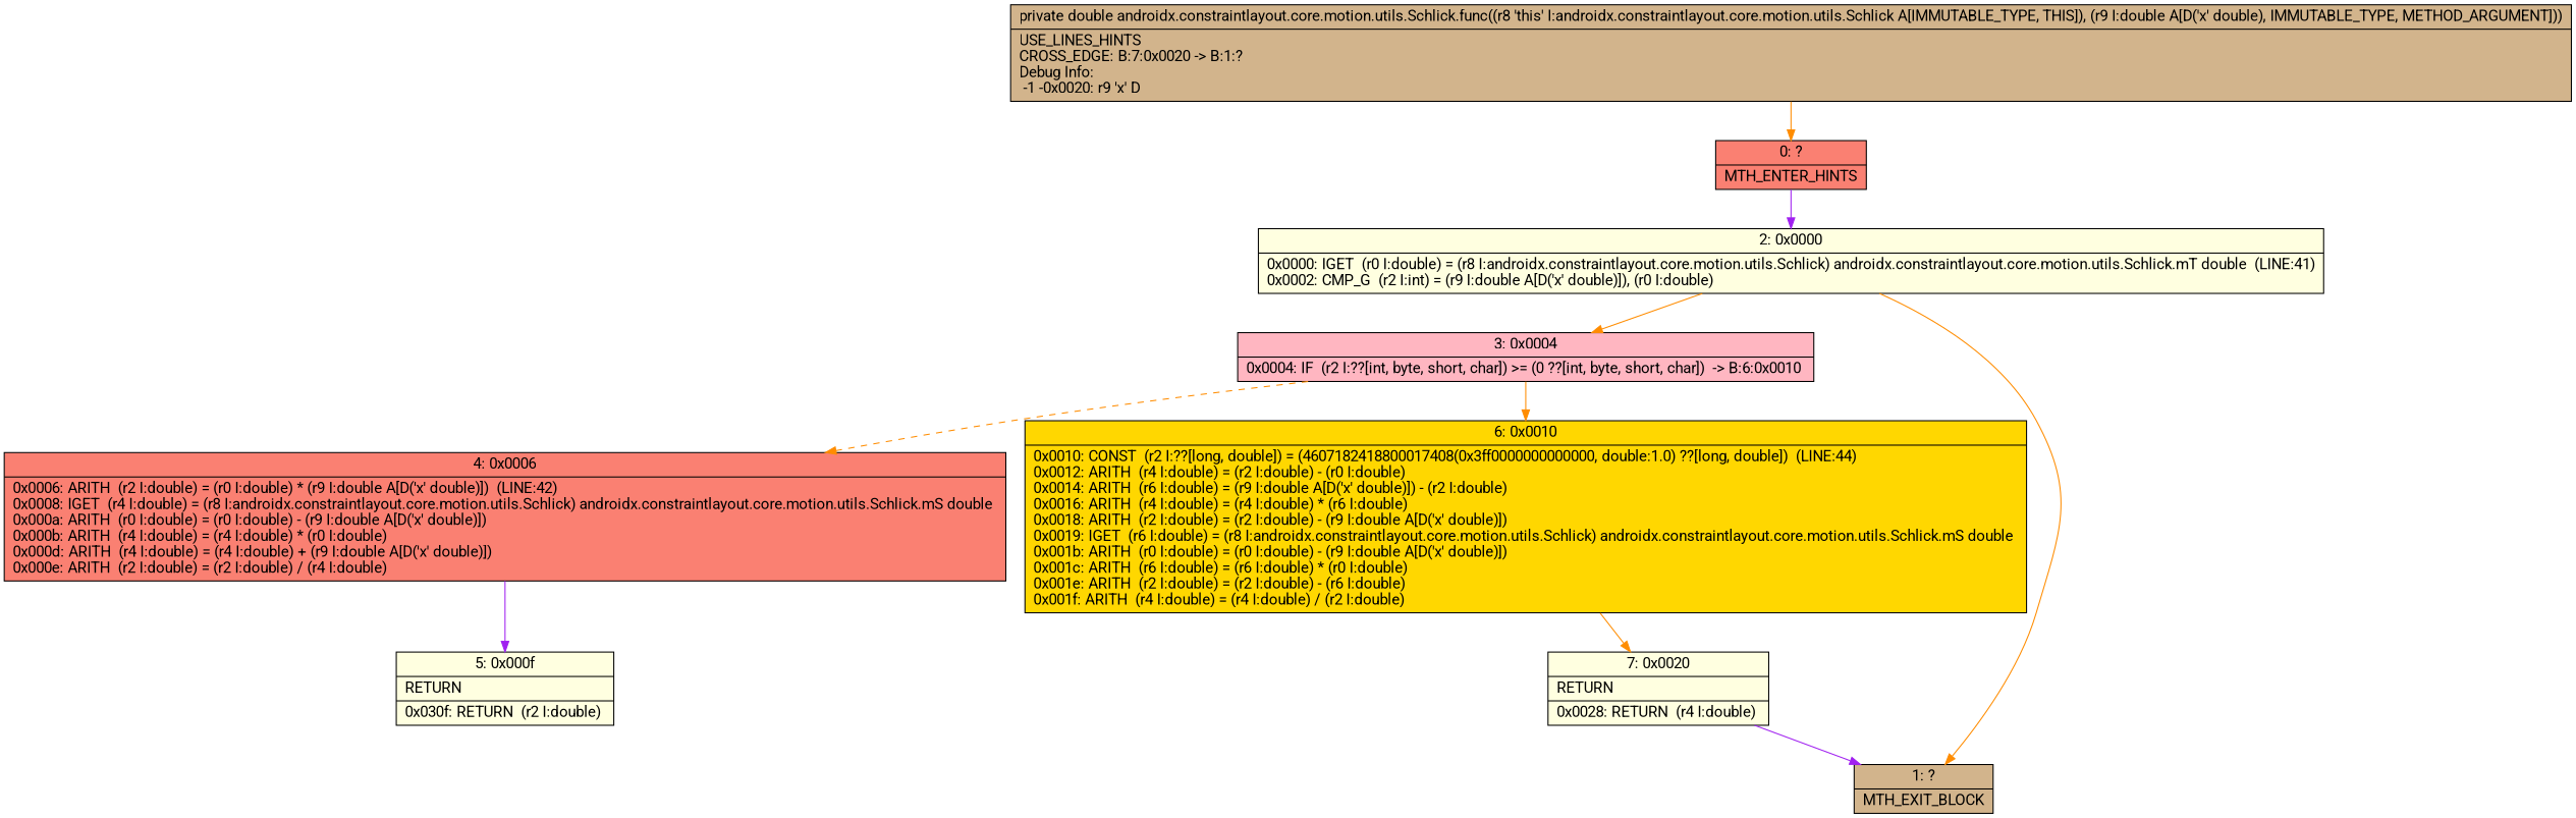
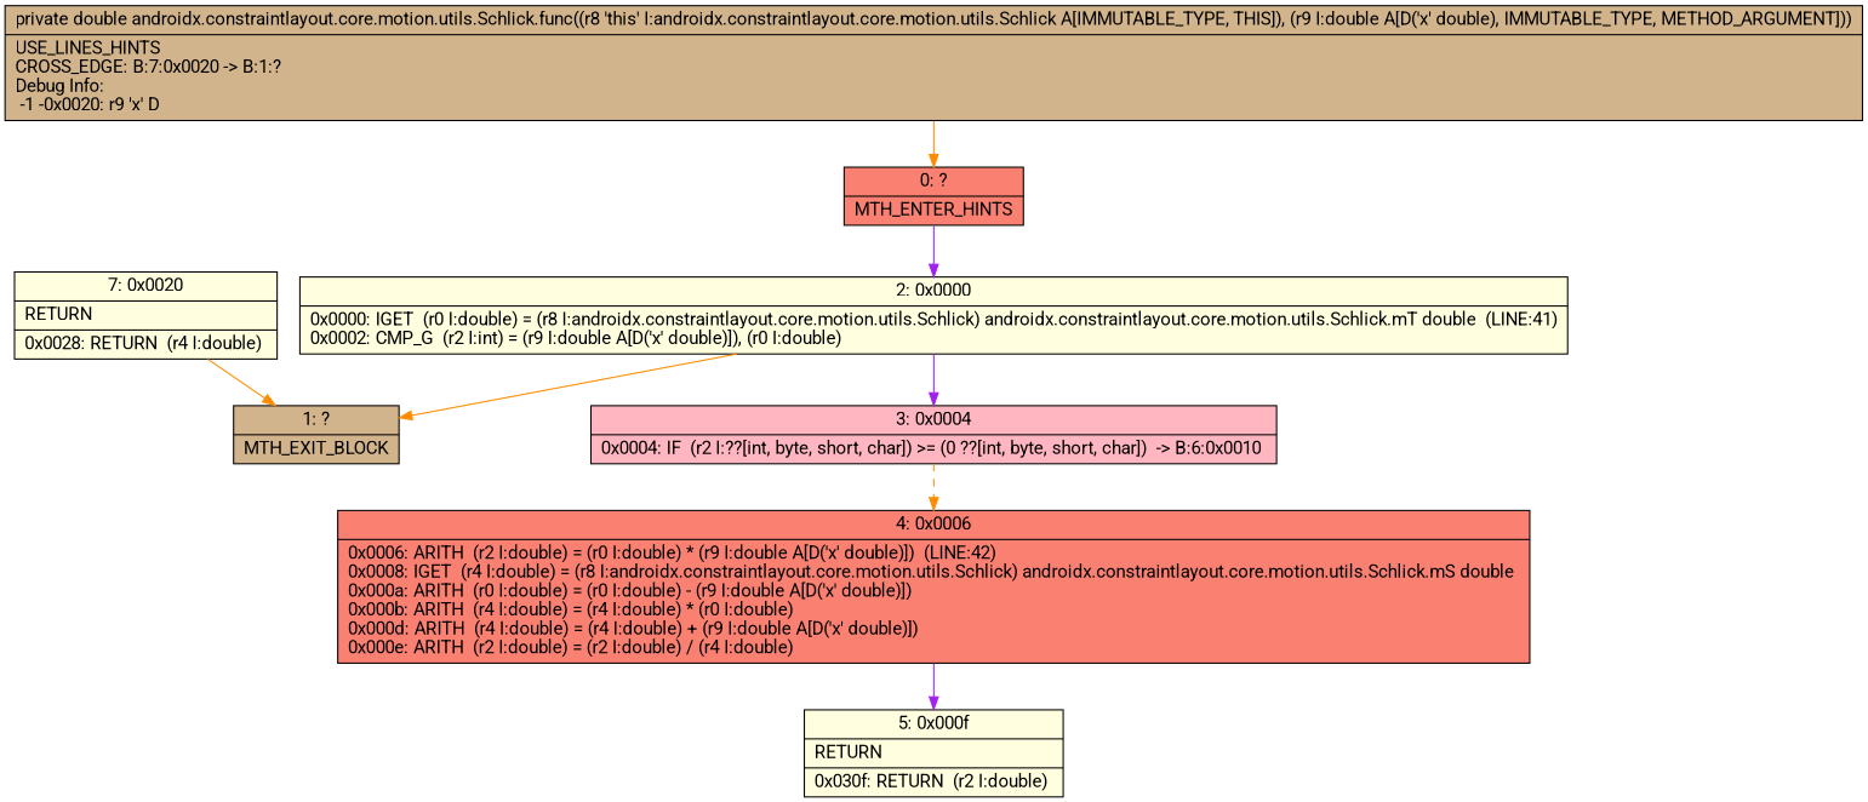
  digraph {
    fontname=Roboto
    node [fillcolor=lightyellow fontname=Roboto shape=record style=filled]
    edge [color=darkorange fontname=Roboto]
    n1 [fillcolor=salmon label="{0\:\ ?|MTH_ENTER_HINTS\l}"]
    n2 [label="{2\:\ 0x0000|0x0000: IGET  (r0 I:double) = (r8 I:androidx.constraintlayout.core.motion.utils.Schlick) androidx.constraintlayout.core.motion.utils.Schlick.mT double  (LINE:41)\l0x0002: CMP_G  (r2 I:int) = (r9 I:double A[D('x' double)]), (r0 I:double) \l}"]
    n3 [fillcolor=lightpink label="{3\:\ 0x0004|0x0004: IF  (r2 I:??[int, byte, short, char]) \>= (0 ??[int, byte, short, char])  \-\> B:6:0x0010 \l}"]
    n4 [fillcolor=tan label="{1\:\ ?|MTH_EXIT_BLOCK\l}"]
    n5 [fillcolor=salmon label="{4\:\ 0x0006|0x0006: ARITH  (r2 I:double) = (r0 I:double) * (r9 I:double A[D('x' double)])  (LINE:42)\l0x0008: IGET  (r4 I:double) = (r8 I:androidx.constraintlayout.core.motion.utils.Schlick) androidx.constraintlayout.core.motion.utils.Schlick.mS double \l0x000a: ARITH  (r0 I:double) = (r0 I:double) \- (r9 I:double A[D('x' double)]) \l0x000b: ARITH  (r4 I:double) = (r4 I:double) * (r0 I:double) \l0x000d: ARITH  (r4 I:double) = (r4 I:double) + (r9 I:double A[D('x' double)]) \l0x000e: ARITH  (r2 I:double) = (r2 I:double) \/ (r4 I:double) \l}"]
-   n6 [fillcolor=gold label="{6\:\ 0x0010|0x0010: CONST  (r2 I:??[long, double]) = (4607182418800017408(0x3ff0000000000000, double:1.0) ??[long, double])  (LINE:44)\l0x0012: ARITH  (r4 I:double) = (r2 I:double) \- (r0 I:double) \l0x0014: ARITH  (r6 I:double) = (r9 I:double A[D('x' double)]) \- (r2 I:double) \l0x0016: ARITH  (r4 I:double) = (r4 I:double) * (r6 I:double) \l0x0018: ARITH  (r2 I:double) = (r2 I:double) \- (r9 I:double A[D('x' double)]) \l0x0019: IGET  (r6 I:double) = (r8 I:androidx.constraintlayout.core.motion.utils.Schlick) androidx.constraintlayout.core.motion.utils.Schlick.mS double \l0x001b: ARITH  (r0 I:double) = (r0 I:double) \- (r9 I:double A[D('x' double)]) \l0x001c: ARITH  (r6 I:double) = (r6 I:double) * (r0 I:double) \l0x001e: ARITH  (r2 I:double) = (r2 I:double) \- (r6 I:double) \l0x001f: ARITH  (r4 I:double) = (r4 I:double) \/ (r2 I:double) \l}"]
    n7 [label="{5\:\ 0x000f|RETURN\l|0x030f: RETURN  (r2 I:double) \l}"]
    n8 [label="{7\:\ 0x0020|RETURN\l|0x0028: RETURN  (r4 I:double) \l}"]
    n9 [fillcolor=tan label="{private double androidx.constraintlayout.core.motion.utils.Schlick.func((r8 'this' I:androidx.constraintlayout.core.motion.utils.Schlick A[IMMUTABLE_TYPE, THIS]), (r9 I:double A[D('x' double), IMMUTABLE_TYPE, METHOD_ARGUMENT]))  | USE_LINES_HINTS\lCROSS_EDGE: B:7:0x0020 \-\> B:1:?\lDebug Info:\l  \-1 \-0x0020: r9 'x' D\l}"]
    n1 -> n2 [color=purple]
-   n2 -> n3
+   n2 -> n3 [color=purple]
    n2 -> n4
    n3 -> n5 [style=dashed]
-   n3 -> n6
    n5 -> n7 [color=purple]
-   n6 -> n8
-   n8 -> n4 [color=purple]
+   n8 -> n4
    n9 -> n1
  }
